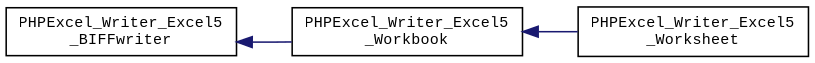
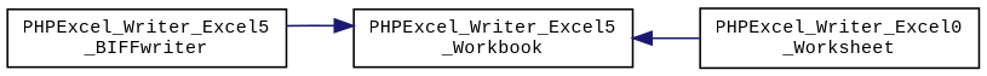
  digraph {
    fontname="Liberation Mono"
    rankdir=LR
    node [color=black fillcolor=white fontname="Liberation Mono" fontsize=10 shape=record style=filled]
    edge [color=midnightblue dir=back fontname="Liberation Mono" fontsize=10 labelfontname=Helvetica labelfontsize=10 style=solid]
    n1 [height=0.2 label="PHPExcel_Writer_Excel5\l_BIFFwriter" width=0.4]
    n2 [height=0.2 label="PHPExcel_Writer_Excel5\l_Workbook" width=0.4]
-   n3 [height=0.2 label="PHPExcel_Writer_Excel5\l_Worksheet" width=0.4]
-   n1 -> n2
+   n3 [height=0.2 label="PHPExcel_Writer_Excel0\l_Worksheet" width=0.4]
+   n2 -> n1
    n2 -> n3
  }
